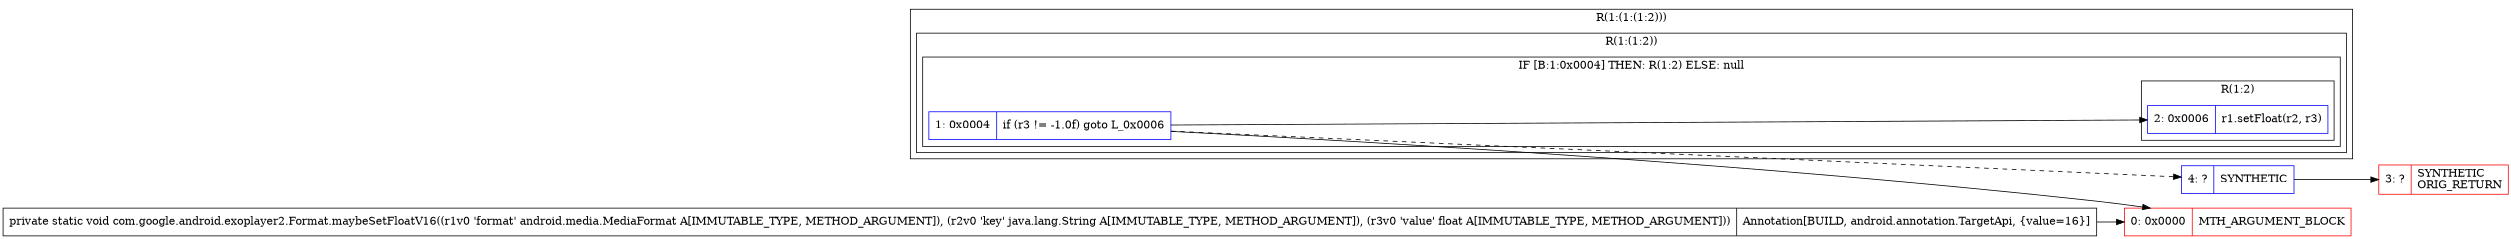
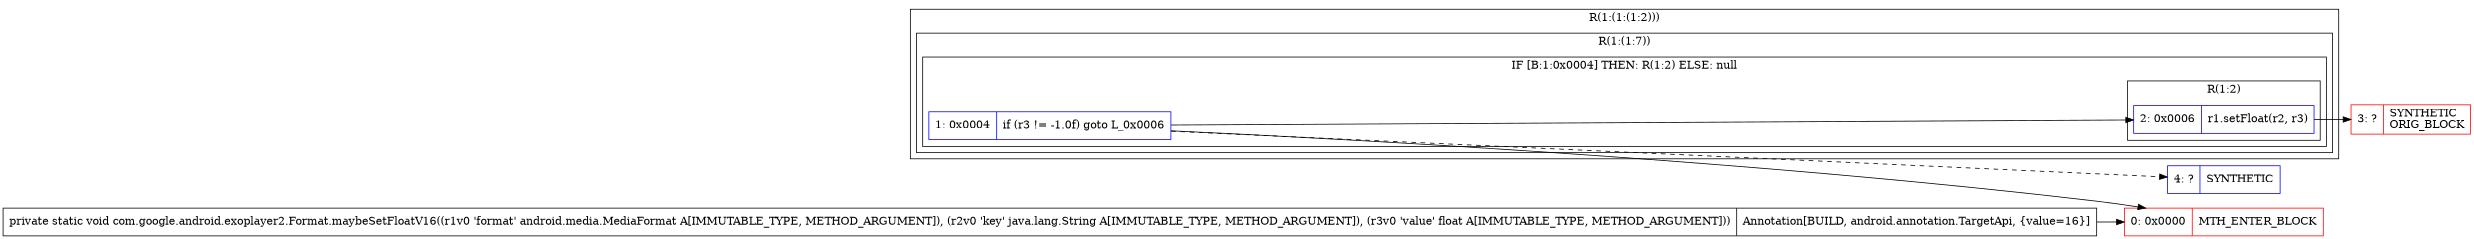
  digraph {
    rankdir=LR
    node [color=blue shape=record]
    n1 [label="{2\:\ 0x0006|r1.setFloat(r2, r3)\l}"]
    n2 [label="{1\:\ 0x0004|if (r3 != \-1.0f) goto L_0x0006\l}"]
-   n3 [color=red label="{3\:\ ?|SYNTHETIC\lORIG_RETURN\l}"]
+   n3 [color=red label="{3\:\ ?|SYNTHETIC\lORIG_BLOCK\l}"]
    n4 [label="{4\:\ ?|SYNTHETIC\l}"]
-   n5 [color=red label="{0\:\ 0x0000|MTH_ARGUMENT_BLOCK\l}"]
+   n5 [color=red label="{0\:\ 0x0000|MTH_ENTER_BLOCK\l}"]
    n6 [label="{private static void com.google.android.exoplayer2.Format.maybeSetFloatV16((r1v0 'format' android.media.MediaFormat A[IMMUTABLE_TYPE, METHOD_ARGUMENT]), (r2v0 'key' java.lang.String A[IMMUTABLE_TYPE, METHOD_ARGUMENT]), (r3v0 'value' float A[IMMUTABLE_TYPE, METHOD_ARGUMENT]))  | Annotation[BUILD, android.annotation.TargetApi, \{value=16\}]\l}" color=""]
    subgraph cluster_1 {
      label="R(1:(1:(1:2)))"
      subgraph cluster_2 {
-       label="R(1:(1:2))"
+       label="R(1:(1:7))"
        subgraph cluster_3 {
          label="IF [B:1:0x0004] THEN: R(1:2) ELSE: null"
          n2
          subgraph cluster_4 {
            label="R(1:2)"
            n1
          }
        }
      }
    }
-   n4 -> n3
+   n1 -> n3
    n2 -> n1
    n2 -> n4 [style=dashed]
    n2 -> n5
    n6 -> n5
  }
